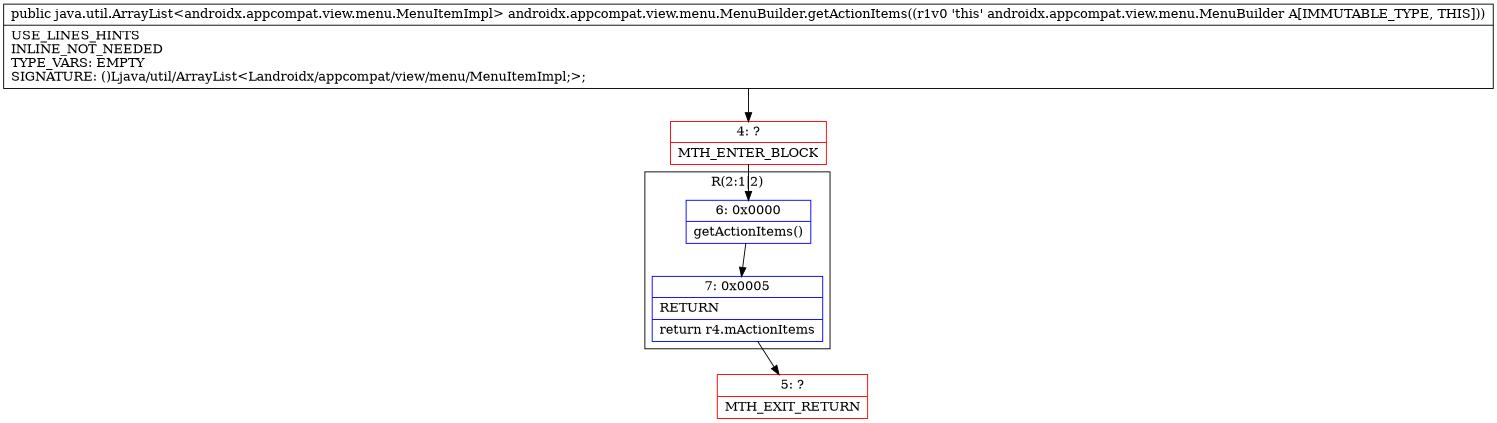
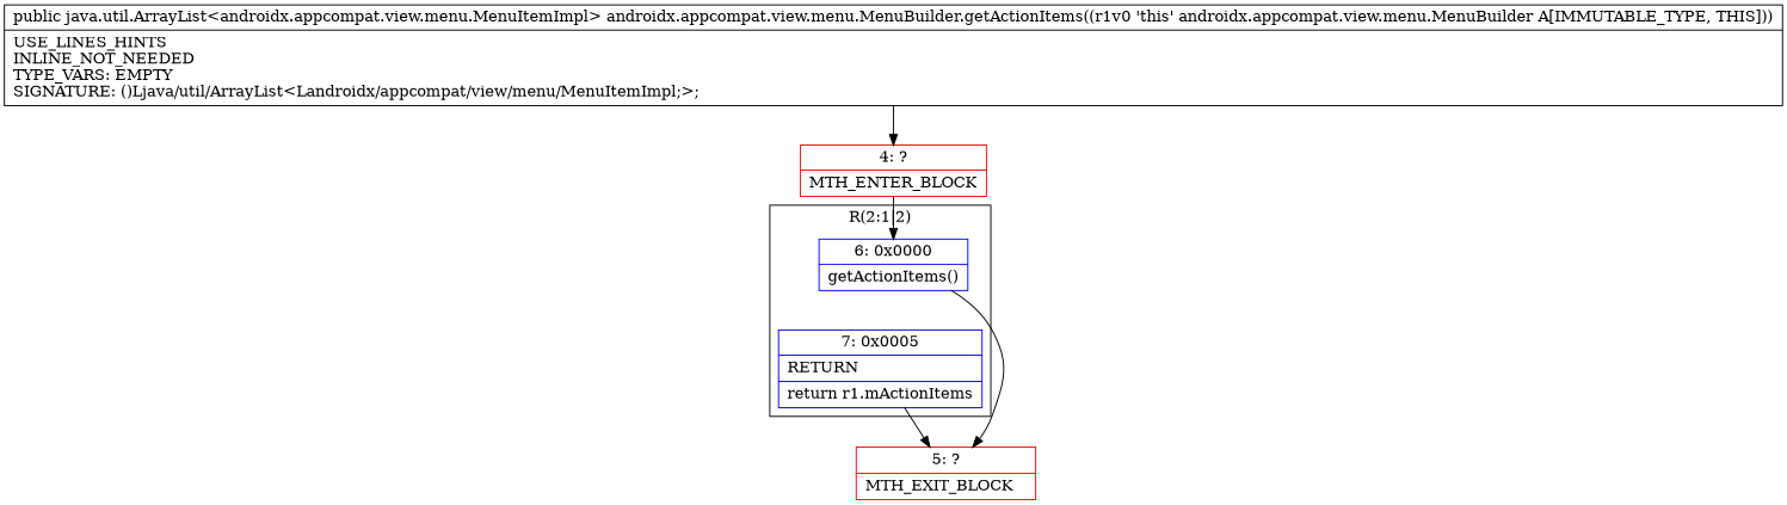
  digraph {
    node [color=blue shape=record]
    n1 [label="{6\:\ 0x0000|getActionItems()\l}"]
-   n2 [label="{7\:\ 0x0005|RETURN\l|return r4.mActionItems\l}"]
-   n3 [color=red label="{5\:\ ?|MTH_EXIT_RETURN\l}"]
+   n2 [label="{7\:\ 0x0005|RETURN\l|return r1.mActionItems\l}"]
+   n3 [color=red label="{5\:\ ?|MTH_EXIT_BLOCK\l}"]
    n4 [color=red label="{4\:\ ?|MTH_ENTER_BLOCK\l}"]
    n5 [label="{public java.util.ArrayList\<androidx.appcompat.view.menu.MenuItemImpl\> androidx.appcompat.view.menu.MenuBuilder.getActionItems((r1v0 'this' androidx.appcompat.view.menu.MenuBuilder A[IMMUTABLE_TYPE, THIS]))  | USE_LINES_HINTS\lINLINE_NOT_NEEDED\lTYPE_VARS: EMPTY\lSIGNATURE: ()Ljava\/util\/ArrayList\<Landroidx\/appcompat\/view\/menu\/MenuItemImpl;\>;\l}" color=""]
    subgraph cluster_1 {
      label="R(2:1|2)"
      n1
      n2
    }
-   n1 -> n2
+   n1 -> n3
    n2 -> n3
    n4 -> n1
    n5 -> n4
  }
